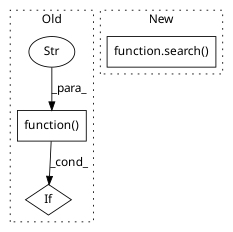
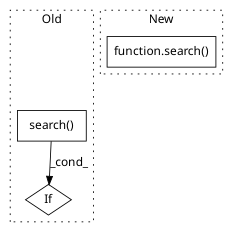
  digraph {
    fontname="Noto Sans"
    node [a=75 fontname="Noto Sans" shape=box]
    edge [fontname="Noto Sans"]
-   n1 [l="10,1" label="function()" s="6956,6993"]
+   n1 [l="10,1" label="search()" s="6956,6993"]
    n2 [a=96 l=0 label=If s=6956 shape=diamond]
-   n3 [a=66 l=9 label=Str s=6966 shape=ellipse]
    n4 [l="6,1" label="function.search()" s="6892,6906"]
    subgraph cluster_1 {
      label=Old
      style=dotted
      n1
      n2
-     n3
    }
    subgraph cluster_2 {
      label=New
      style=dotted
      n4
    }
    n1 -> n2 [label=_cond_]
-   n3 -> n1 [label=_para_]
  }
